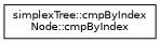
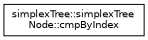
  digraph {
    rankdir=TB
-   n1 [color=black fillcolor=white fontname=Helvetica fontsize=10 height=0.2 label="simplexTree::cmpByIndex\lNode::cmpByIndex" shape=record style=filled width=0.4]
+   n1 [color=black fillcolor=white fontname=Helvetica fontsize=10 height=0.2 label="simplexTree::simplexTree\lNode::cmpByIndex" shape=record style=filled width=0.4]
  }
